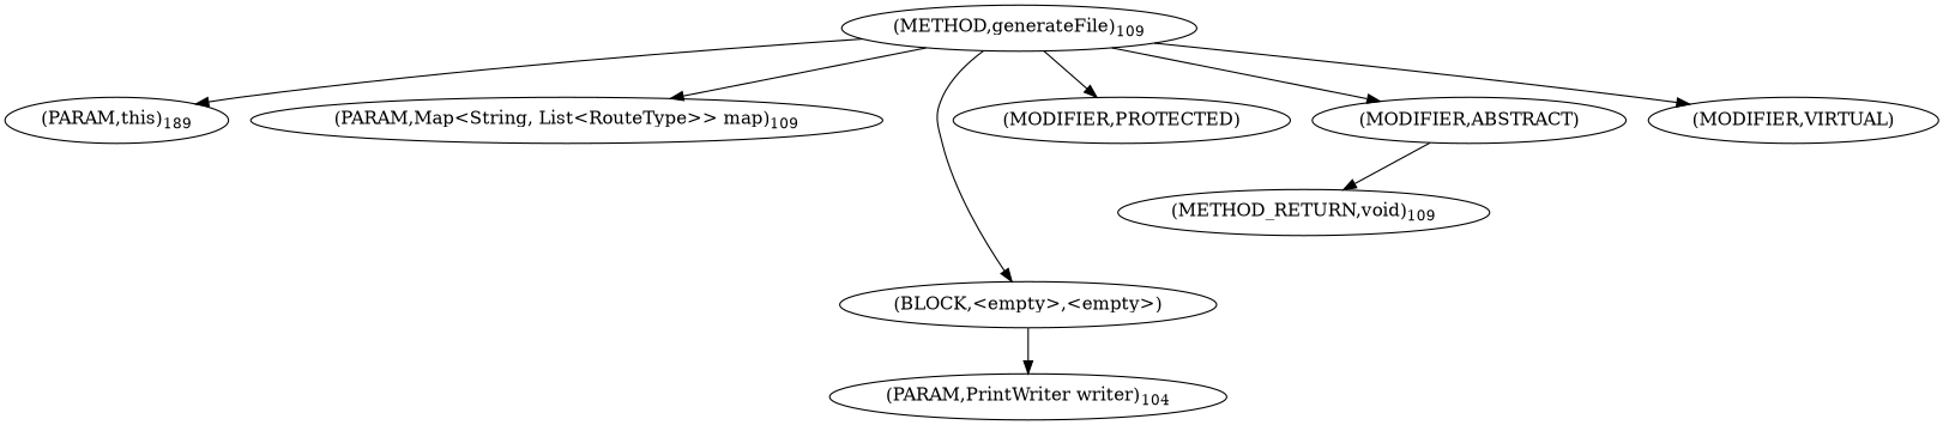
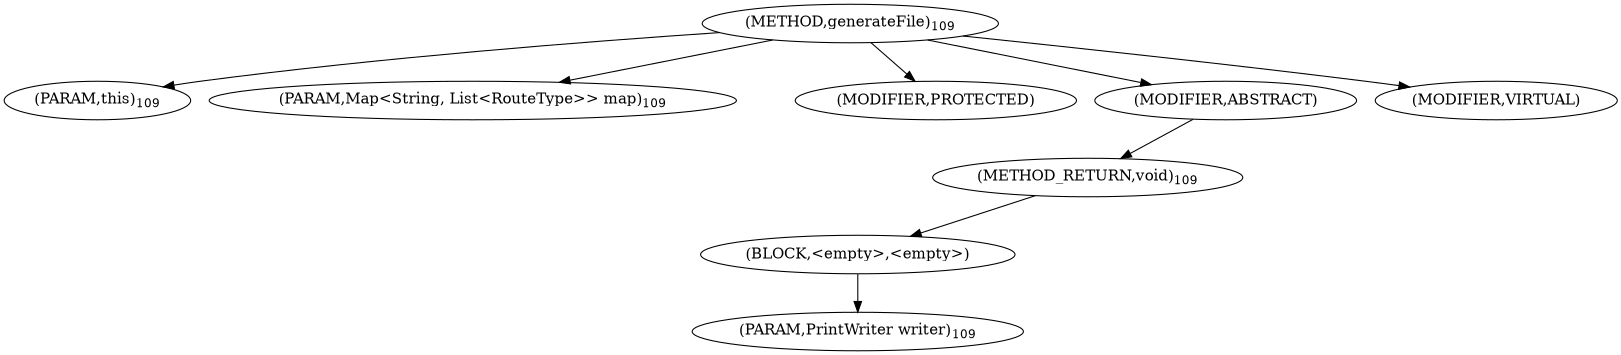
  digraph {
    n1 [label=<(METHOD,generateFile)<SUB>109</SUB>>]
-   n2 [label=<(PARAM,this)<SUB>189</SUB>>]
+   n2 [label=<(PARAM,this)<SUB>109</SUB>>]
    n3 [label=<(PARAM,Map&lt;String, List&lt;RouteType&gt;&gt; map)<SUB>109</SUB>>]
    n4 [label=<(BLOCK,&lt;empty&gt;,&lt;empty&gt;)>]
    n5 [label=<(MODIFIER,PROTECTED)>]
    n6 [label=<(MODIFIER,ABSTRACT)>]
    n7 [label=<(MODIFIER,VIRTUAL)>]
-   n8 [label=<(PARAM,PrintWriter writer)<SUB>104</SUB>>]
+   n8 [label=<(PARAM,PrintWriter writer)<SUB>109</SUB>>]
    n9 [label=<(METHOD_RETURN,void)<SUB>109</SUB>>]
    n1 -> n2
    n1 -> n3
-   n1 -> n4
+   n9 -> n4
    n1 -> n5
    n1 -> n6
    n1 -> n7
    n4 -> n8
    n6 -> n9
  }
